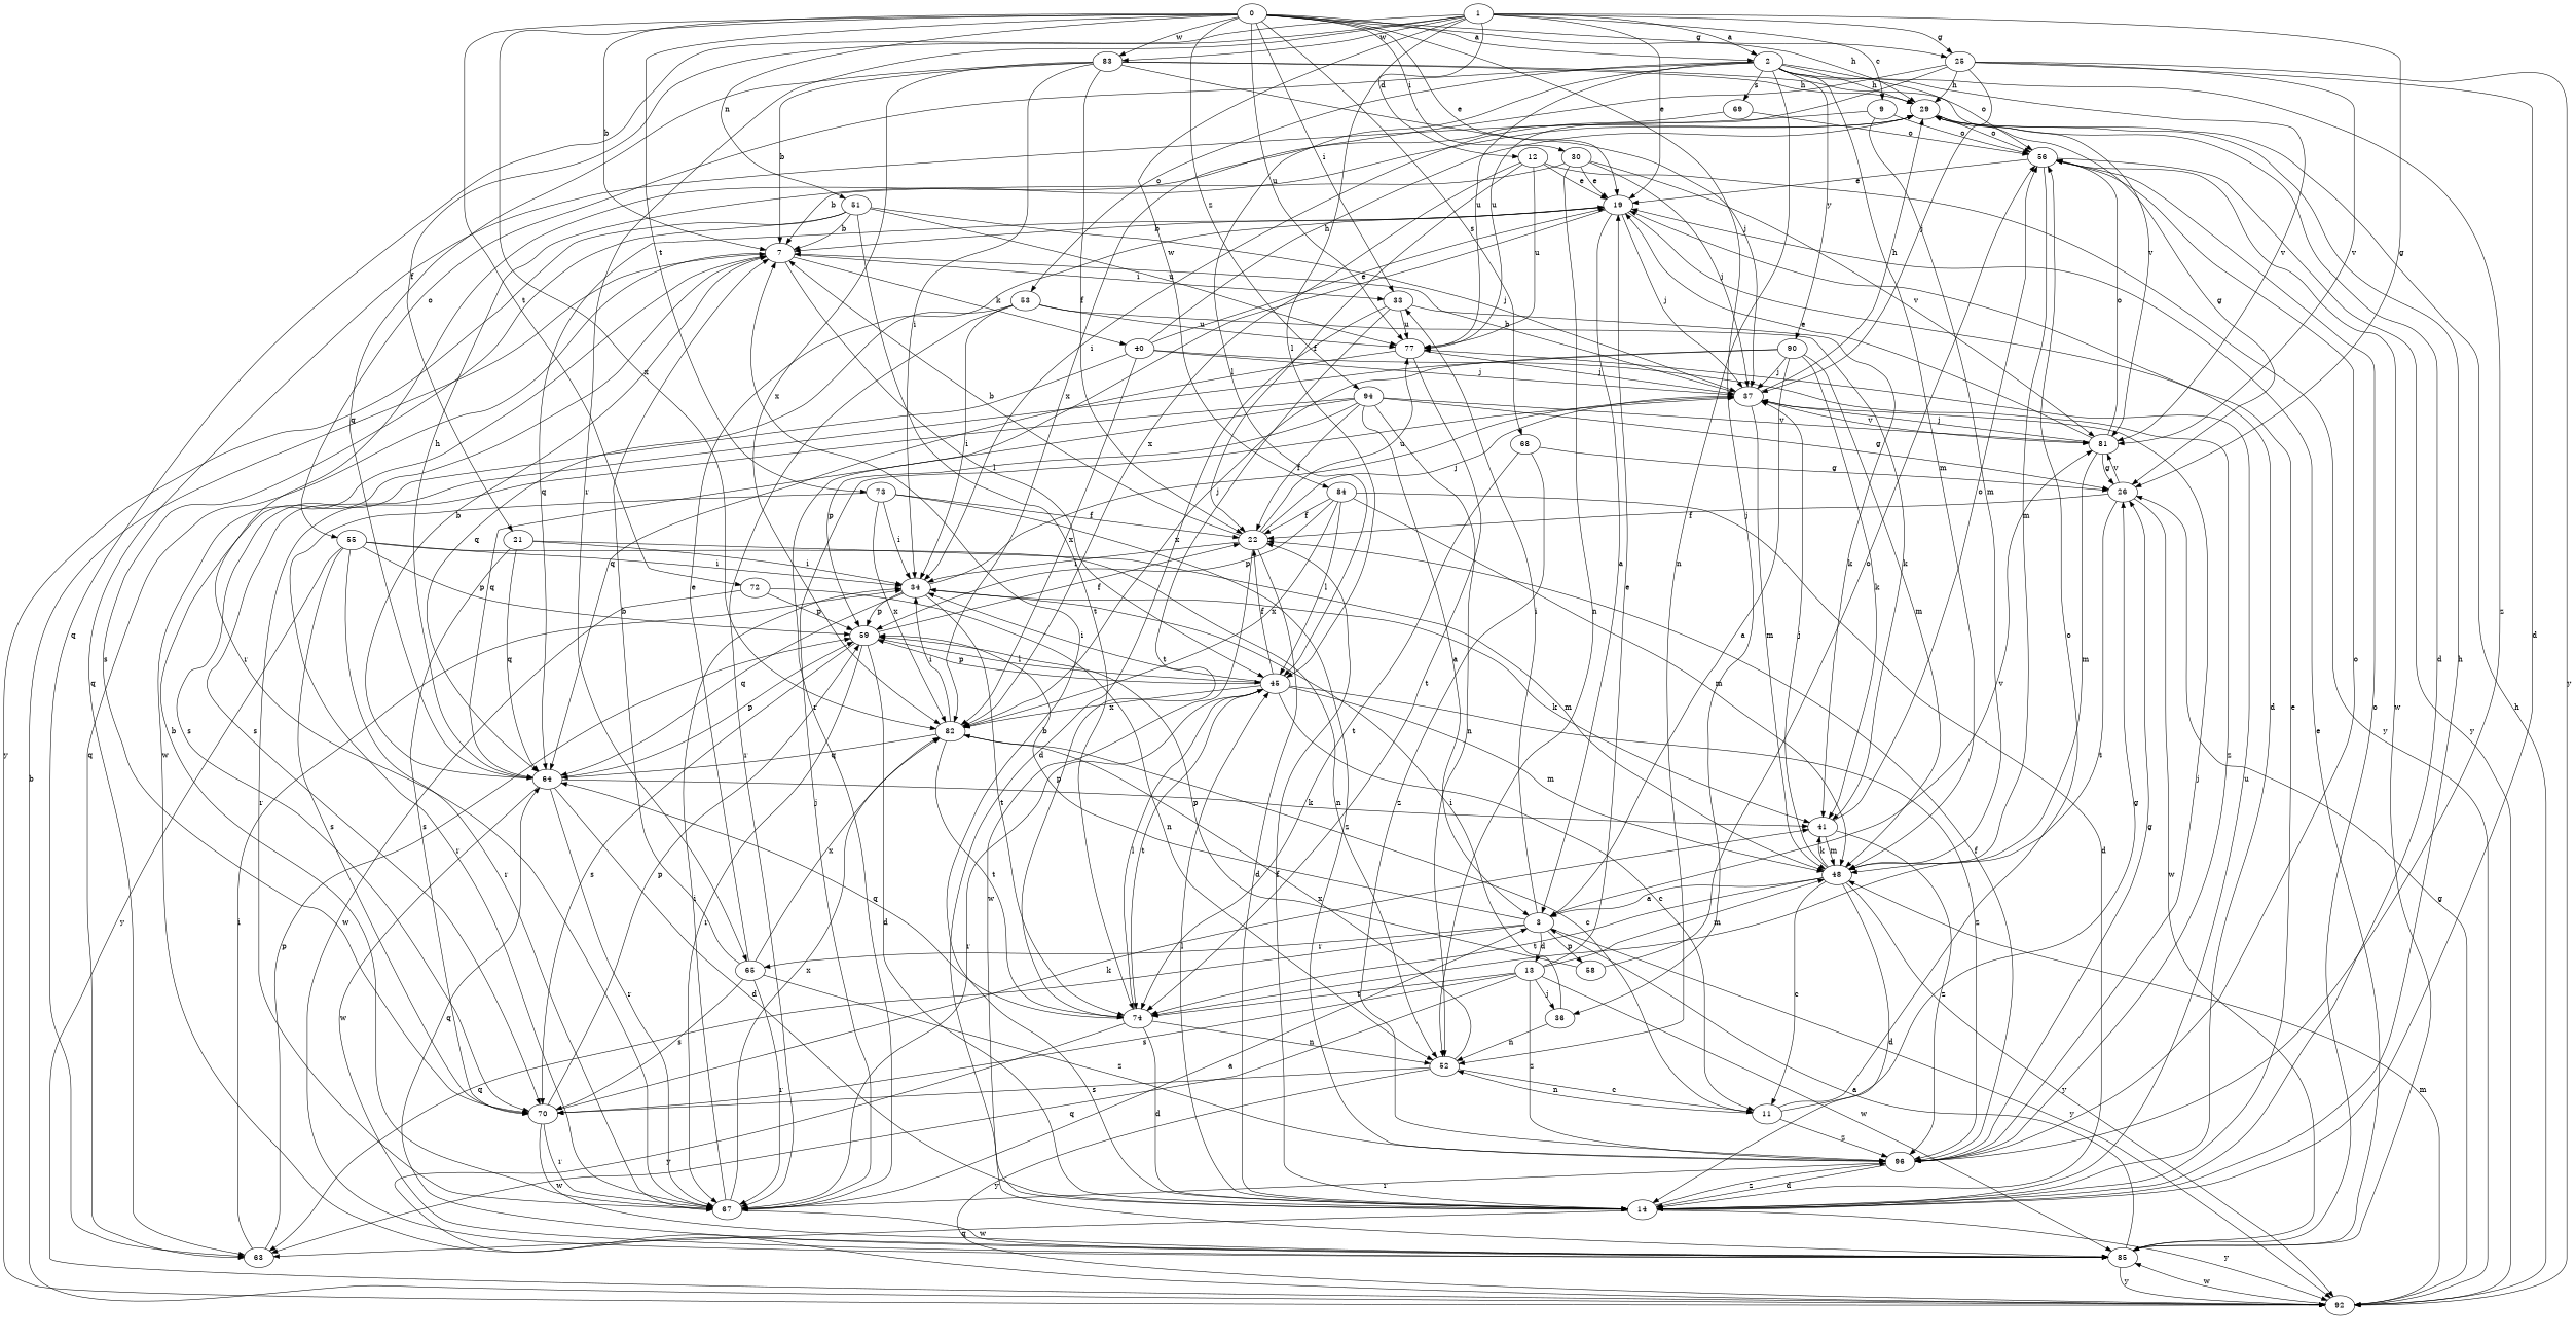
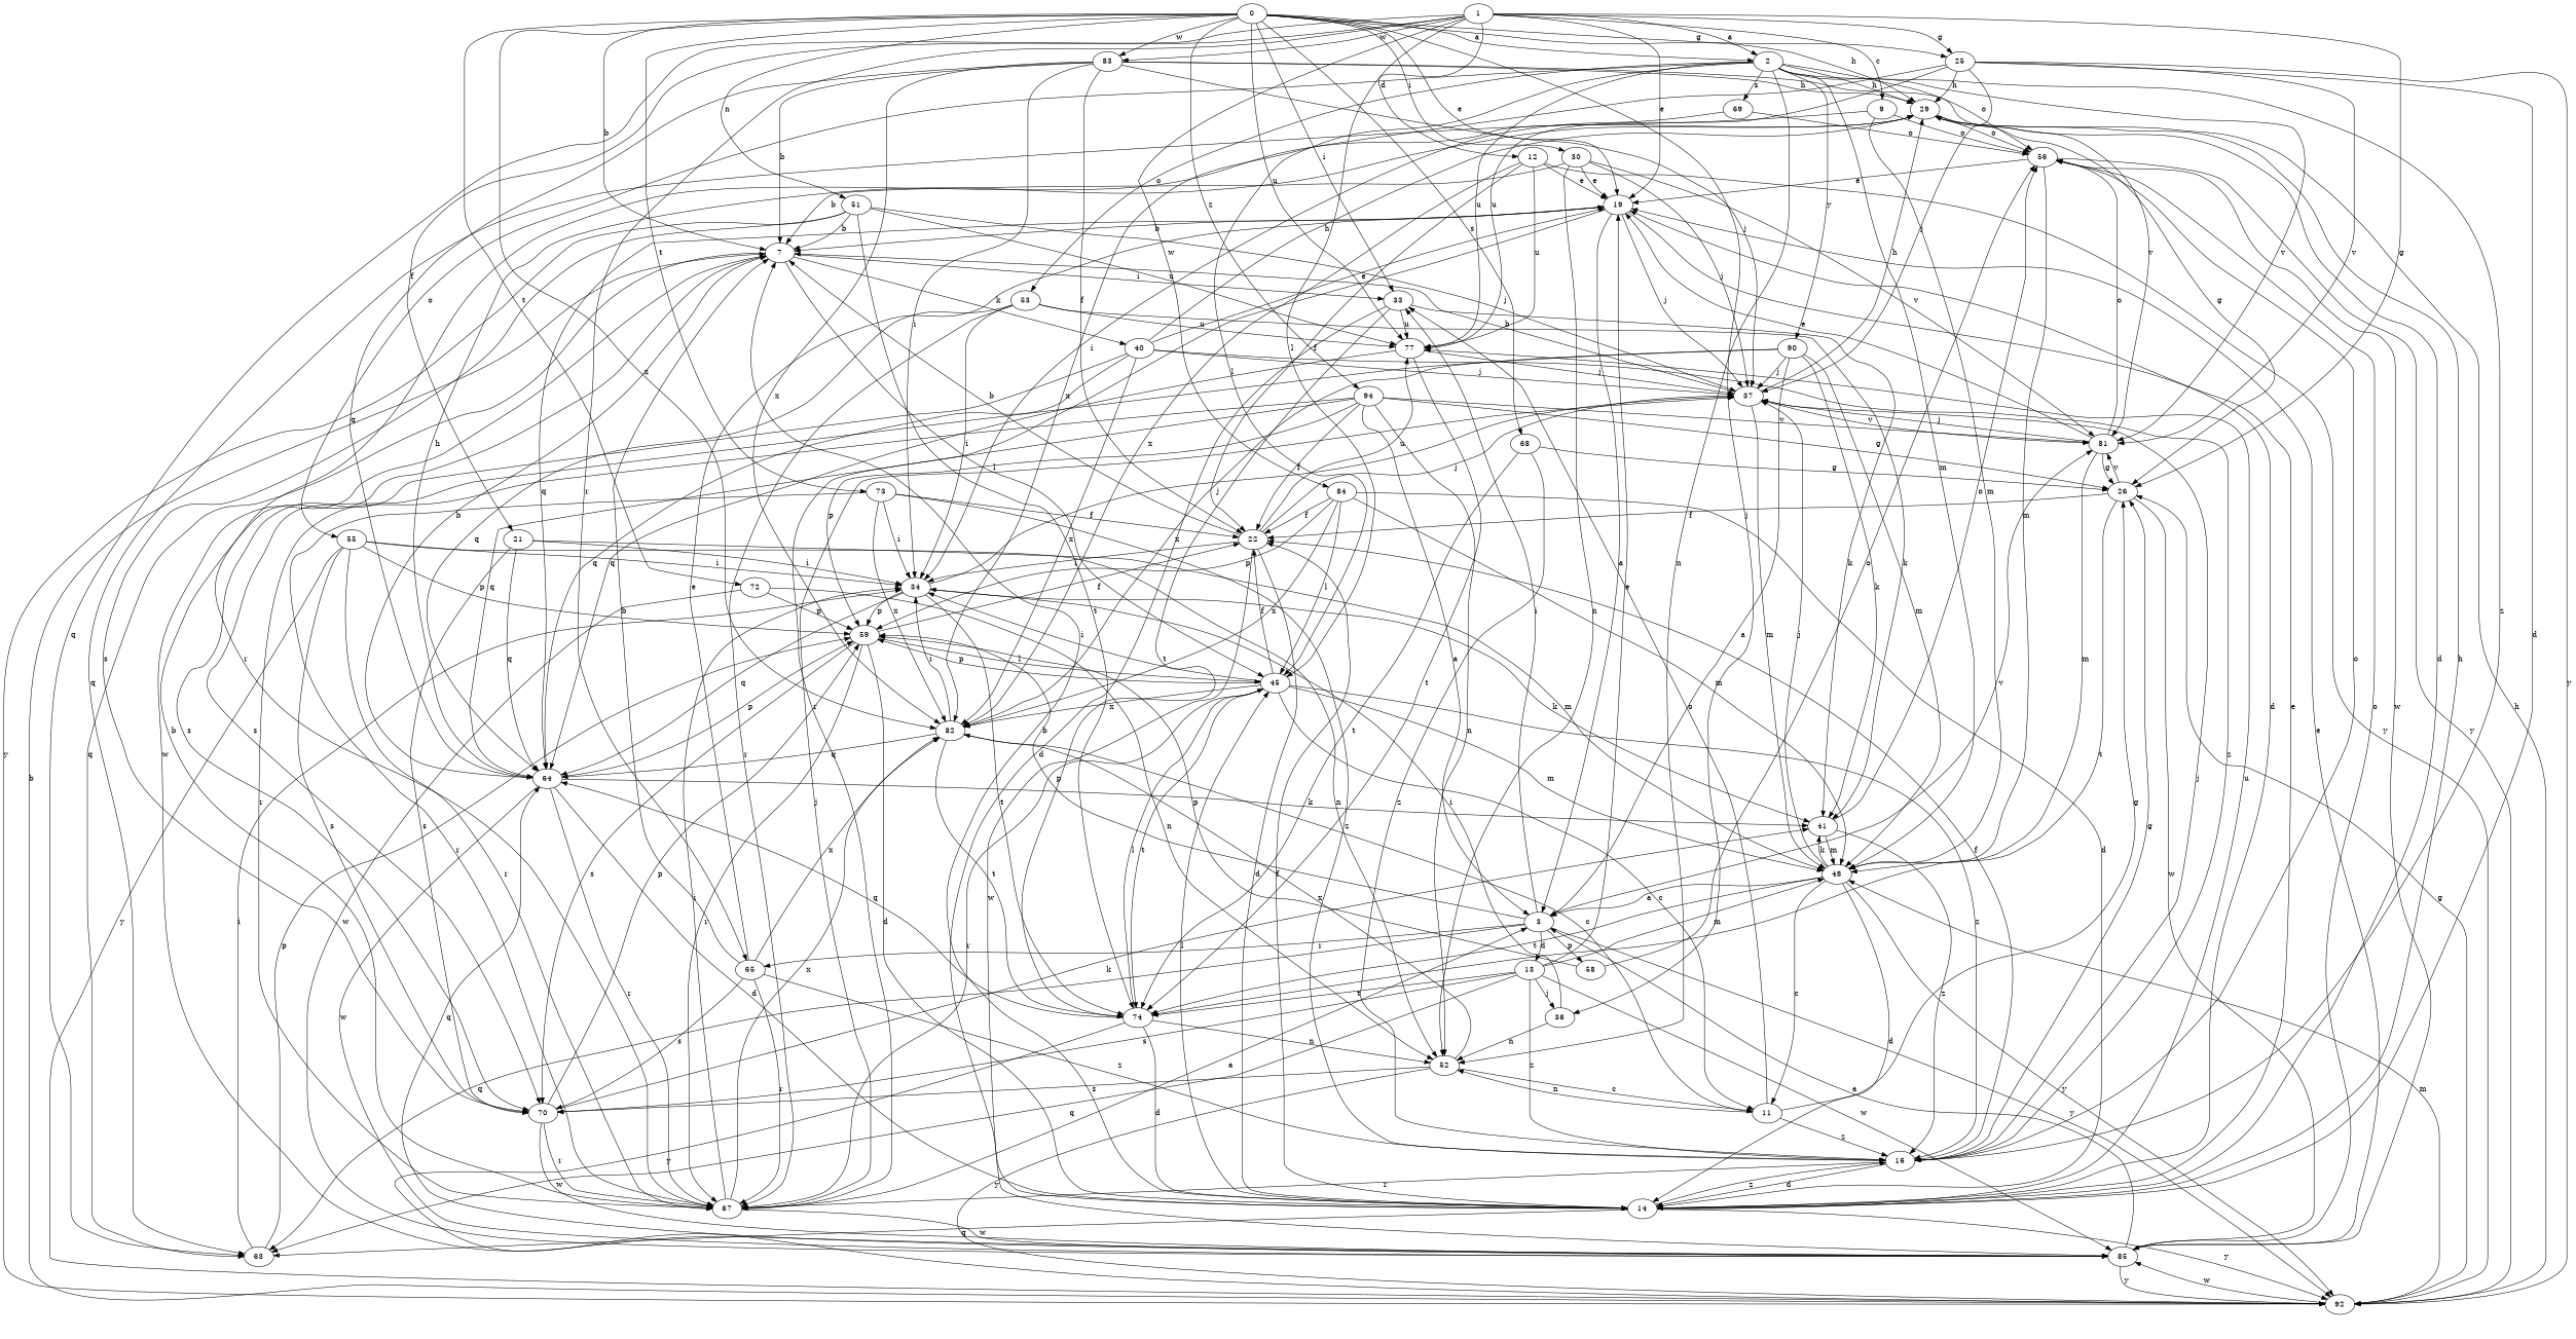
  strict digraph {
    0
    2
    7
    19
    25
    29
    30
    33
    36
    51
    68
    72
    73
    77
    83
    n16 [label=82]
    94
    45
    48
    52
    53
    55
    56
    69
    81
    90
-   96
+   96 [label=16]
    63
    40
    85
    3
    14
    37
    64
    67
    92
    26
    74
    41
    34
    70
    59
    22
    11
    1
    9
    12
    21
    65
    84
    13
    58
    0 -> 2 [label=a]
    0 -> 7 [label=b]
    0 -> 19 [label=e]
    0 -> 25 [label=g]
    0 -> 29 [label=h]
    0 -> 30 [label=i]
    0 -> 33 [label=i]
    0 -> 36 [label=j]
    0 -> 51 [label=n]
    0 -> 68 [label=s]
    0 -> 72 [label=t]
    0 -> 73 [label=t]
    0 -> 77 [label=u]
    0 -> 83 [label=w]
    0 -> n16 [label=x]
    0 -> 94 [label=z]
    2 -> 29 [label=h]
    2 -> 77 [label=u]
    2 -> 45 [label=l]
    2 -> 48 [label=m]
    2 -> 52 [label=n]
    2 -> 53 [label=o]
    2 -> 55 [label=o]
    2 -> 56 [label=o]
    2 -> 69 [label=s]
    2 -> 81 [label=v]
    2 -> 90 [label=y]
    2 -> 96 [label=z]
    7 -> 33 [label=i]
    7 -> 45 [label=l]
    7 -> 63 [label=q]
    7 -> 40 [label=k]
    7 -> 85 [label=w]
    19 -> 7 [label=b]
    19 -> 3 [label=a]
    19 -> 14 [label=d]
    19 -> 37 [label=j]
    19 -> 64 [label=q]
    19 -> 67 [label=r]
    25 -> 29 [label=h]
    25 -> 77 [label=u]
    25 -> n16 [label=x]
    25 -> 81 [label=v]
    25 -> 14 [label=d]
    25 -> 37 [label=j]
    25 -> 92 [label=y]
    29 -> 56 [label=o]
    29 -> 14 [label=d]
    29 -> 67 [label=r]
    29 -> 26 [label=g]
    30 -> 7 [label=b]
    30 -> 19 [label=e]
    30 -> 52 [label=n]
    30 -> 81 [label=v]
    30 -> 37 [label=j]
    33 -> 77 [label=u]
    33 -> 14 [label=d]
    33 -> 74 [label=t]
    33 -> 41 [label=k]
    36 -> 52 [label=n]
    36 -> 34 [label=i]
    51 -> 7 [label=b]
    51 -> 77 [label=u]
    51 -> 37 [label=j]
    51 -> 92 [label=y]
    51 -> 74 [label=t]
    51 -> 70 [label=s]
    68 -> 96 [label=z]
    68 -> 26 [label=g]
    68 -> 74 [label=t]
    72 -> 52 [label=n]
    72 -> 85 [label=w]
    72 -> 59 [label=p]
    73 -> n16 [label=x]
    73 -> 96 [label=z]
    73 -> 67 [label=r]
    73 -> 34 [label=i]
    73 -> 22 [label=f]
    77 -> 37 [label=j]
    77 -> 64 [label=q]
    77 -> 74 [label=t]
    83 -> 7 [label=b]
    83 -> 29 [label=h]
    83 -> n16 [label=x]
    83 -> 81 [label=v]
    83 -> 37 [label=j]
    83 -> 64 [label=q]
    83 -> 34 [label=i]
    83 -> 22 [label=f]
    n16 -> 64 [label=q]
    n16 -> 74 [label=t]
    n16 -> 34 [label=i]
    n16 -> 11 [label=c]
    94 -> 52 [label=n]
    94 -> 81 [label=v]
    94 -> 3 [label=a]
    94 -> 64 [label=q]
    94 -> 67 [label=r]
    94 -> 26 [label=g]
    94 -> 59 [label=p]
    94 -> 22 [label=f]
    45 -> n16 [label=x]
    45 -> 48 [label=m]
    45 -> 96 [label=z]
    45 -> 67 [label=r]
    45 -> 74 [label=t]
    45 -> 34 [label=i]
    45 -> 59 [label=p]
    45 -> 22 [label=f]
    45 -> 11 [label=c]
    48 -> 3 [label=a]
    48 -> 14 [label=d]
    48 -> 37 [label=j]
    48 -> 92 [label=y]
    48 -> 74 [label=t]
    48 -> 41 [label=k]
    48 -> 11 [label=c]
    52 -> n16 [label=x]
    52 -> 92 [label=y]
    52 -> 70 [label=s]
    52 -> 11 [label=c]
    53 -> 77 [label=u]
    53 -> 64 [label=q]
    53 -> 67 [label=r]
    53 -> 41 [label=k]
    53 -> 34 [label=i]
    55 -> 52 [label=n]
    55 -> 67 [label=r]
    55 -> 92 [label=y]
    55 -> 34 [label=i]
    55 -> 70 [label=s]
    55 -> 59 [label=p]
    56 -> 19 [label=e]
    56 -> 48 [label=m]
    56 -> 85 [label=w]
    56 -> 92 [label=y]
    69 -> 56 [label=o]
    69 -> 34 [label=i]
    81 -> 19 [label=e]
    81 -> 48 [label=m]
    81 -> 56 [label=o]
    81 -> 37 [label=j]
    81 -> 26 [label=g]
    90 -> n16 [label=x]
    90 -> 48 [label=m]
    90 -> 3 [label=a]
    90 -> 37 [label=j]
    90 -> 41 [label=k]
    90 -> 70 [label=s]
    96 -> 56 [label=o]
    96 -> 14 [label=d]
    96 -> 37 [label=j]
    96 -> 67 [label=r]
    96 -> 26 [label=g]
    96 -> 22 [label=f]
    63 -> 34 [label=i]
    63 -> 59 [label=p]
    40 -> 19 [label=e]
    40 -> 29 [label=h]
    40 -> n16 [label=x]
    40 -> 96 [label=z]
    40 -> 37 [label=j]
+   40 -> 64 [label=q]
    40 -> 70 [label=s]
    85 -> 19 [label=e]
    85 -> 56 [label=o]
    85 -> 3 [label=a]
    85 -> 64 [label=q]
    85 -> 92 [label=y]
    3 -> 33 [label=i]
    3 -> 81 [label=v]
    3 -> 63 [label=q]
    3 -> 92 [label=y]
    3 -> 59 [label=p]
    3 -> 65 [label=r]
    3 -> 13 [label=d]
    3 -> 58 [label=p]
    14 -> 7 [label=b]
    14 -> 19 [label=e]
    14 -> 29 [label=h]
    14 -> 77 [label=u]
    14 -> 45 [label=l]
    14 -> 96 [label=z]
    14 -> 63 [label=q]
    14 -> 92 [label=y]
    14 -> 22 [label=f]
    37 -> 7 [label=b]
    37 -> 29 [label=h]
    37 -> 48 [label=m]
    37 -> 81 [label=v]
    64 -> 7 [label=b]
    64 -> 29 [label=h]
    64 -> 85 [label=w]
    64 -> 14 [label=d]
    64 -> 67 [label=r]
    64 -> 41 [label=k]
    64 -> 59 [label=p]
    67 -> 7 [label=b]
    67 -> n16 [label=x]
    67 -> 85 [label=w]
    67 -> 3 [label=a]
    67 -> 37 [label=j]
    67 -> 34 [label=i]
    92 -> 7 [label=b]
    92 -> 29 [label=h]
    92 -> 48 [label=m]
    92 -> 85 [label=w]
    92 -> 26 [label=g]
    26 -> 81 [label=v]
    26 -> 85 [label=w]
    26 -> 74 [label=t]
    26 -> 22 [label=f]
    74 -> 45 [label=l]
    74 -> 52 [label=n]
    74 -> 14 [label=d]
    74 -> 64 [label=q]
    74 -> 92 [label=y]
    41 -> 48 [label=m]
    41 -> 56 [label=o]
    41 -> 96 [label=z]
    34 -> 37 [label=j]
    34 -> 64 [label=q]
    34 -> 74 [label=t]
    34 -> 41 [label=k]
    34 -> 59 [label=p]
    70 -> 85 [label=w]
    70 -> 67 [label=r]
    70 -> 41 [label=k]
    70 -> 59 [label=p]
    59 -> 45 [label=l]
    59 -> 14 [label=d]
    59 -> 67 [label=r]
    59 -> 70 [label=s]
    59 -> 22 [label=f]
    22 -> 7 [label=b]
    22 -> 77 [label=u]
    22 -> 85 [label=w]
    22 -> 14 [label=d]
    22 -> 37 [label=j]
    22 -> 34 [label=i]
    11 -> 52 [label=n]
-   11 -> 56 [label=o]
+   11 -> 33 [label=o]
    11 -> 96 [label=z]
    11 -> 26 [label=g]
    1 -> 2 [label=a]
    1 -> 19 [label=e]
    1 -> 25 [label=g]
    1 -> 83 [label=w]
    1 -> 45 [label=l]
    1 -> 63 [label=q]
    1 -> 26 [label=g]
    1 -> 9 [label=c]
    1 -> 12 [label=d]
    1 -> 21 [label=f]
    1 -> 65 [label=r]
    1 -> 84 [label=w]
    9 -> 48 [label=m]
    9 -> 56 [label=o]
    9 -> 63 [label=q]
    12 -> 19 [label=e]
    12 -> 77 [label=u]
    12 -> n16 [label=x]
    12 -> 92 [label=y]
    12 -> 22 [label=f]
    21 -> 48 [label=m]
    21 -> 64 [label=q]
    21 -> 34 [label=i]
    21 -> 70 [label=s]
    65 -> 7 [label=b]
    65 -> 19 [label=e]
    65 -> n16 [label=x]
    65 -> 96 [label=z]
    65 -> 67 [label=r]
    65 -> 70 [label=s]
    84 -> n16 [label=x]
    84 -> 45 [label=l]
    84 -> 48 [label=m]
    84 -> 14 [label=d]
    84 -> 59 [label=p]
    84 -> 22 [label=f]
    13 -> 19 [label=e]
    13 -> 36 [label=j]
    13 -> 48 [label=m]
    13 -> 96 [label=z]
    13 -> 63 [label=q]
    13 -> 85 [label=w]
    13 -> 74 [label=t]
    13 -> 70 [label=s]
    58 -> 56 [label=o]
    58 -> 59 [label=p]
  }
